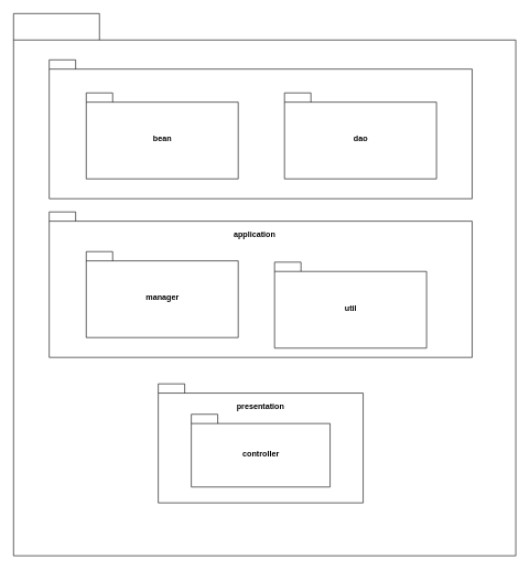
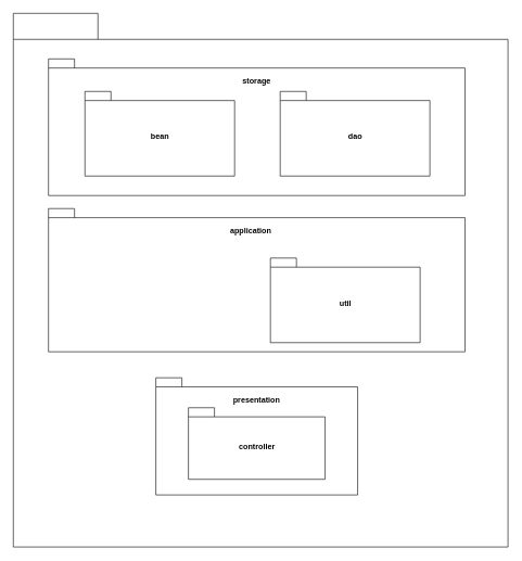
  <mxCell id="0" />
  <mxCell id="1" parent="0" />
  <mxCell id="2" value="" style="shape=folder;fontStyle=1;spacingTop=10;tabWidth=130;tabHeight=40;tabPosition=left;html=1;" parent="1" vertex="1"><mxGeometry x="20" y="20" width="760" height="820" as="geometry" /></mxCell>
  <mxCell id="3" value="" style="shape=folder;fontStyle=1;spacingTop=10;tabWidth=40;tabHeight=14;tabPosition=left;html=1;" parent="1" vertex="1"><mxGeometry x="239" y="580" width="310" height="180" as="geometry" /></mxCell>
  <mxCell id="4" value="" style="shape=folder;fontStyle=1;spacingTop=10;tabWidth=40;tabHeight=14;tabPosition=left;html=1;" parent="1" vertex="1"><mxGeometry x="74" y="90" width="640" height="210" as="geometry" /></mxCell>
  <mxCell id="5" value="bean" style="shape=folder;fontStyle=1;spacingTop=10;tabWidth=40;tabHeight=14;tabPosition=left;html=1;" parent="1" vertex="1"><mxGeometry x="130" y="140" width="230" height="130" as="geometry" /></mxCell>
  <mxCell id="6" value="dao" style="shape=folder;fontStyle=1;spacingTop=10;tabWidth=40;tabHeight=14;tabPosition=left;html=1;" parent="1" vertex="1"><mxGeometry x="430" y="140" width="230" height="130" as="geometry" /></mxCell>
+ <mxCell id="7" value="storage" style="text;align=center;fontStyle=1;verticalAlign=middle;spacingLeft=3;spacingRight=3;strokeColor=none;rotatable=0;points=[[0,0.5],[1,0.5]];portConstraint=eastwest;" parent="1" vertex="1"><mxGeometry x="354" y="110" width="80" height="26" as="geometry" /></mxCell>
  <mxCell id="8" value="presentation" style="text;align=center;fontStyle=1;verticalAlign=middle;spacingLeft=3;spacingRight=3;strokeColor=none;rotatable=0;points=[[0,0.5],[1,0.5]];portConstraint=eastwest;" parent="1" vertex="1"><mxGeometry x="354" y="600" width="80" height="26" as="geometry" /></mxCell>
  <mxCell id="9" value="controller" style="shape=folder;fontStyle=1;spacingTop=10;tabWidth=40;tabHeight=14;tabPosition=left;html=1;" parent="1" vertex="1"><mxGeometry x="289" y="626" width="210" height="110" as="geometry" /></mxCell>
  <mxCell id="10" value="" style="shape=folder;fontStyle=1;spacingTop=10;tabWidth=40;tabHeight=14;tabPosition=left;html=1;" parent="1" vertex="1"><mxGeometry x="74" y="320" width="640" height="220" as="geometry" /></mxCell>
  <mxCell id="11" value="application" style="text;align=center;fontStyle=1;verticalAlign=middle;spacingLeft=3;spacingRight=3;strokeColor=none;rotatable=0;points=[[0,0.5],[1,0.5]];portConstraint=eastwest;" parent="1" vertex="1"><mxGeometry x="345" y="340" width="80" height="26" as="geometry" /></mxCell>
- <mxCell id="12" value="manager" style="shape=folder;fontStyle=1;spacingTop=10;tabWidth=40;tabHeight=14;tabPosition=left;html=1;" parent="1" vertex="1"><mxGeometry x="130" y="380" width="230" height="130" as="geometry" /></mxCell>
  <mxCell id="13" value="util" style="shape=folder;fontStyle=1;spacingTop=10;tabWidth=40;tabHeight=14;tabPosition=left;html=1;" parent="1" vertex="1"><mxGeometry x="415" y="396" width="230" height="130" as="geometry" /></mxCell>
